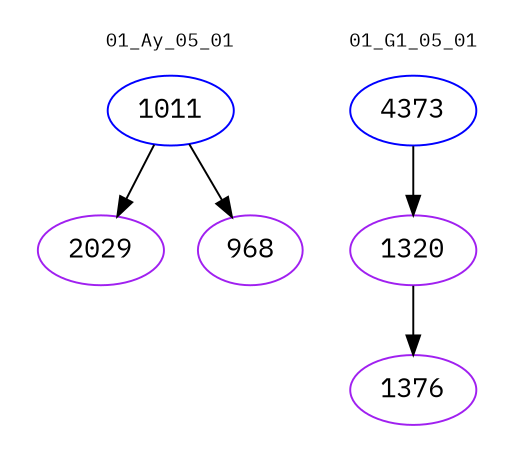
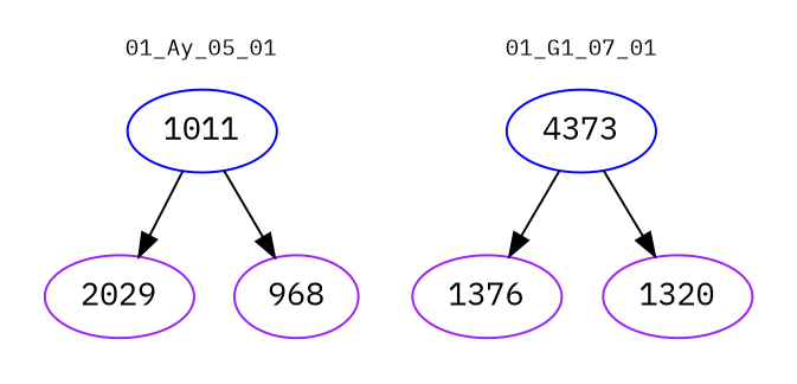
  digraph {
    fontname="IBM Plex Mono"
    node [color=purple fontname="IBM Plex Mono"]
    edge [color=black fontname="IBM Plex Mono"]
    n1 [color=blue label=1011]
    n2 [label=2029]
    n3 [label=968]
    n4 [color=blue label=4373]
    n5 [label=1376]
    n6 [label=1320]
    subgraph cluster_1 {
      color=white
      fontsize=10
      label="01_Ay_05_01"
      n1
      n2
      n3
    }
    subgraph cluster_2 {
      color=white
      fontsize=10
-     label="01_G1_05_01"
+     label="01_G1_07_01"
      n4
      n5
      n6
    }
    n1 -> n2
    n1 -> n3
-   n6 -> n5
+   n4 -> n5
    n4 -> n6
  }
